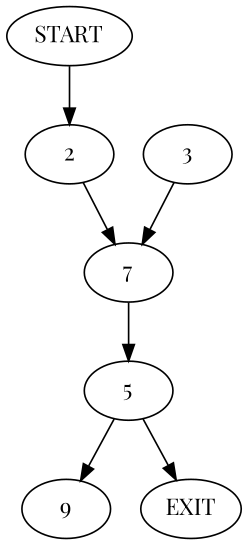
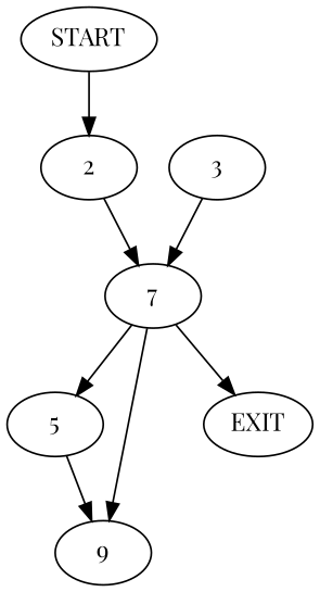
  digraph {
    fontname="Playfair Display"
    node [fontname="Playfair Display"]
    edge [fontname="Playfair Display"]
    n1 [label=START]
    2
    n3 [label=7]
    3
    5
    n6 [label=9]
    n7 [label=EXIT]
    n1 -> 2
    2 -> n3
    n3 -> 5
-   5 -> n7
+   n3 -> n6 [tailport=s2]
+   n3 -> n7
    3 -> n3
    5 -> n6
  }
